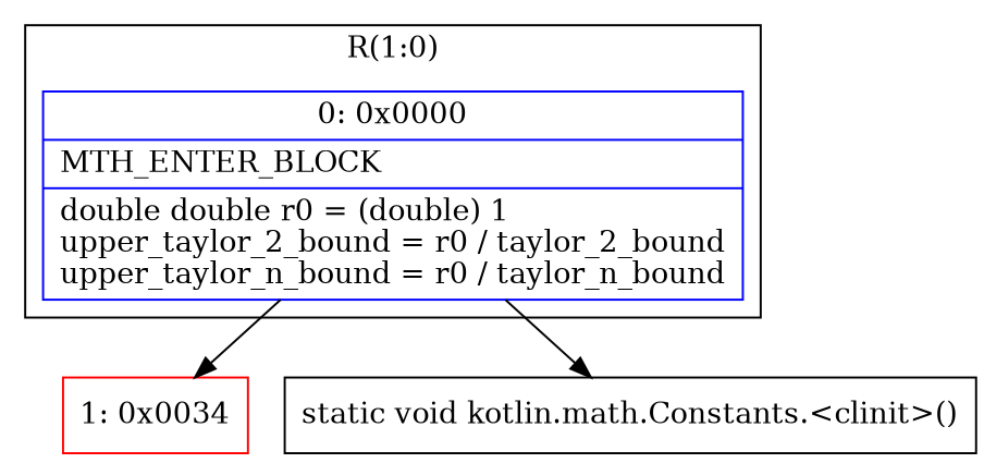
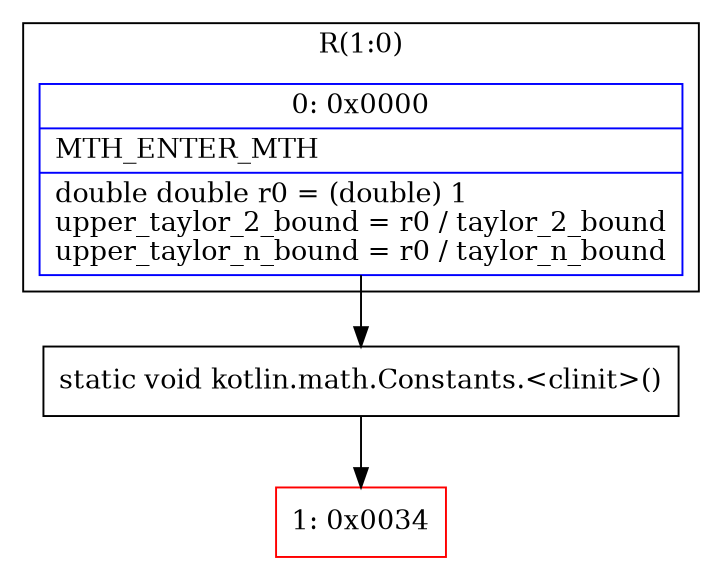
  digraph {
    node [shape=record]
    edge [style=solid]
-   n1 [color=blue label="{0\:\ 0x0000|MTH_ENTER_BLOCK\l|double double r0 = (double) 1\lupper_taylor_2_bound = r0 \/ taylor_2_bound\lupper_taylor_n_bound = r0 \/ taylor_n_bound\l}"]
+   n1 [color=blue label="{0\:\ 0x0000|MTH_ENTER_MTH\l|double double r0 = (double) 1\lupper_taylor_2_bound = r0 \/ taylor_2_bound\lupper_taylor_n_bound = r0 \/ taylor_n_bound\l}"]
    n2 [color=red label="{1\:\ 0x0034}"]
    n3 [label="{static void kotlin.math.Constants.\<clinit\>() }"]
    subgraph cluster_1 {
      label="R(1:0)"
      n1
    }
-   n1 -> n2
+   n3 -> n2
    n1 -> n3
  }
